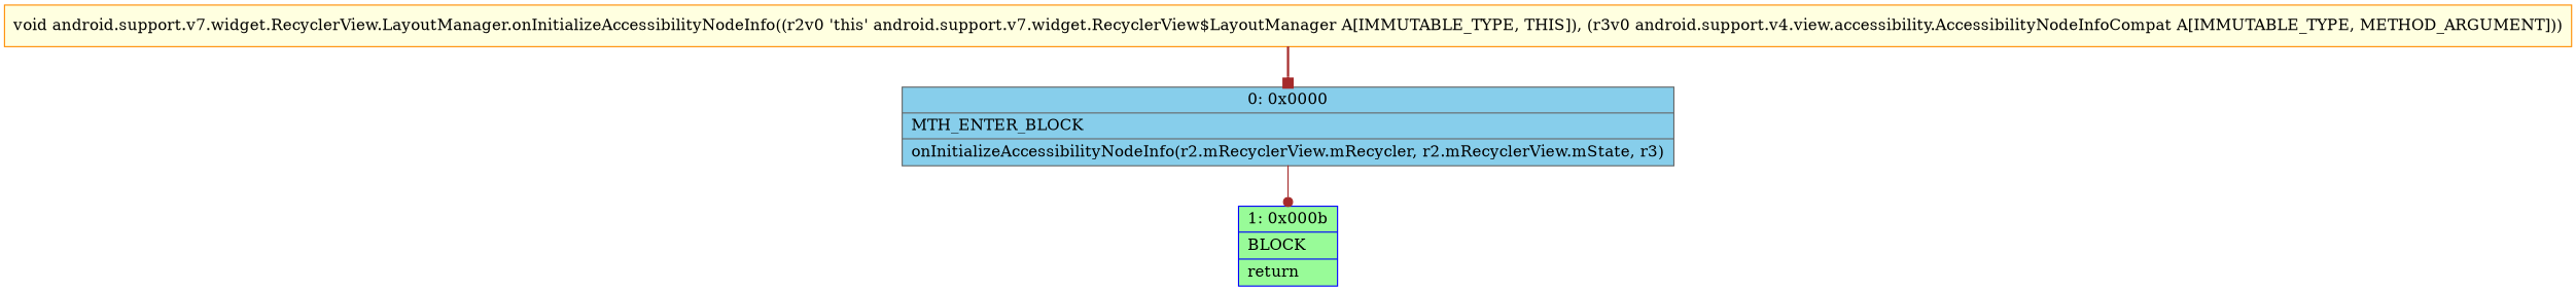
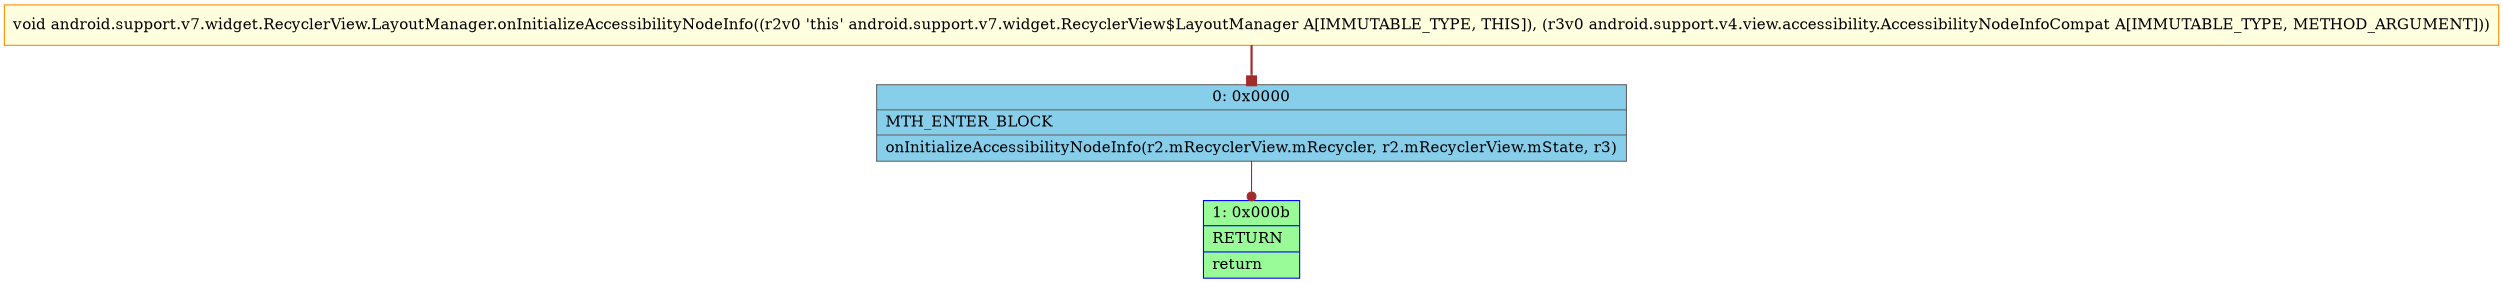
  digraph {
    node [shape=record style=filled]
    edge [color=brown]
    n1 [label="{0\:\ 0x0000|MTH_ENTER_BLOCK\l|onInitializeAccessibilityNodeInfo(r2.mRecyclerView.mRecycler, r2.mRecyclerView.mState, r3)\l}" fillcolor=skyblue color=gray40]
-   n2 [label="{1\:\ 0x000b|BLOCK\l|return\l}" fillcolor=palegreen color=blue]
+   n2 [label="{1\:\ 0x000b|RETURN\l|return\l}" fillcolor=palegreen color=blue]
    n3 [label="{void android.support.v7.widget.RecyclerView.LayoutManager.onInitializeAccessibilityNodeInfo((r2v0 'this' android.support.v7.widget.RecyclerView$LayoutManager A[IMMUTABLE_TYPE, THIS]), (r3v0 android.support.v4.view.accessibility.AccessibilityNodeInfoCompat A[IMMUTABLE_TYPE, METHOD_ARGUMENT])) }" fillcolor=lightyellow color=darkorange]
    n1 -> n2 [style=solid arrowhead=dot]
    n3 -> n1 [style=bold arrowhead=box]
  }
